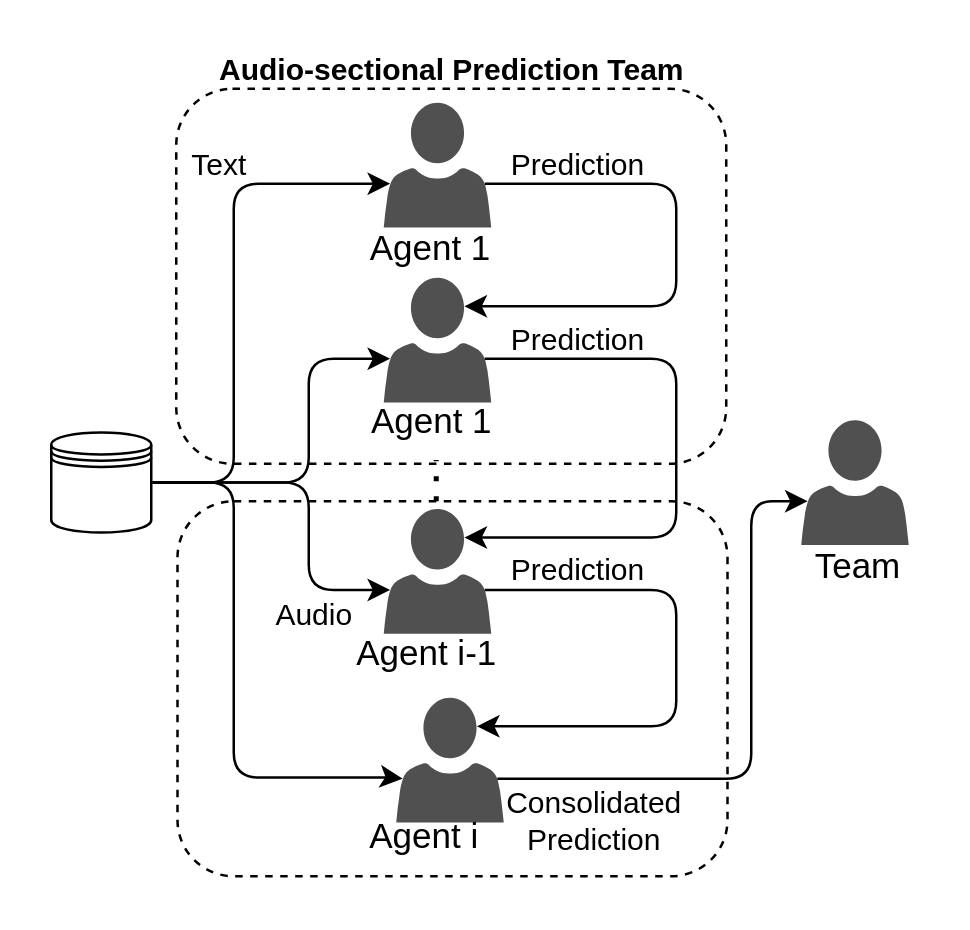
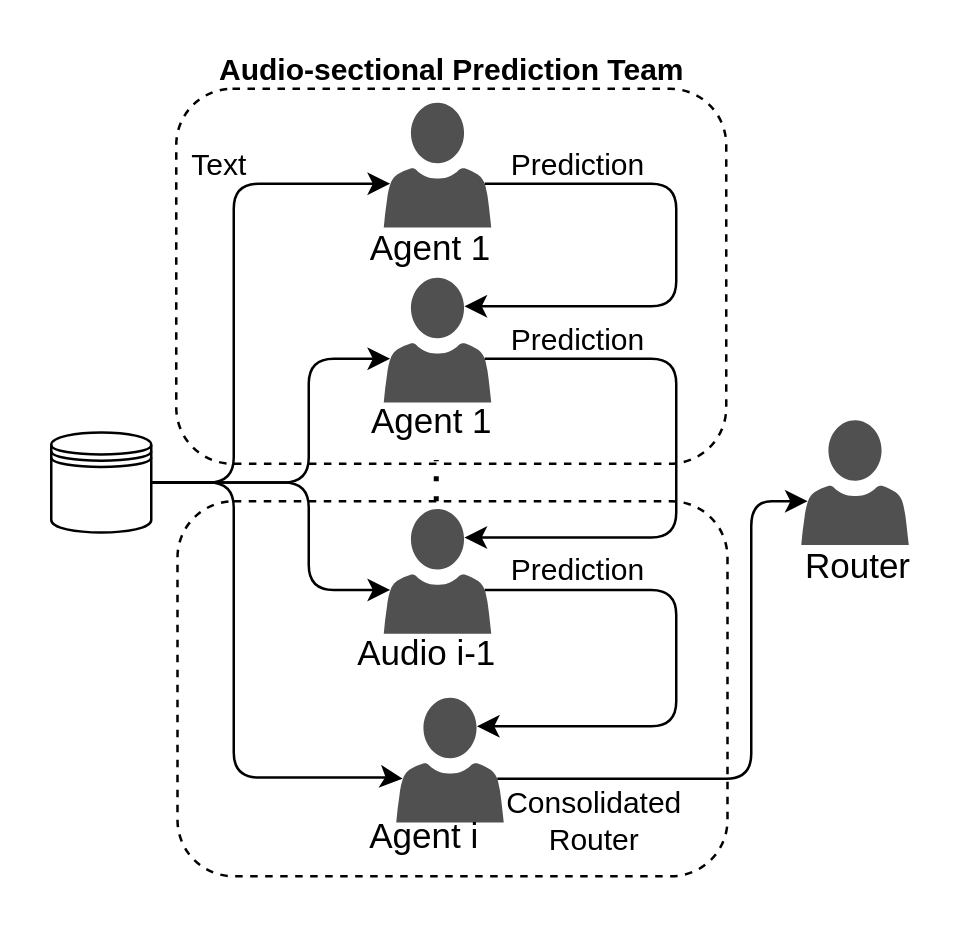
  <mxCell id="0" />
  <mxCell id="1" parent="0" />
  <mxCell id="2" value="" style="rounded=1;whiteSpace=wrap;html=1;dashed=1;strokeWidth=1;" vertex="1" parent="1"><mxGeometry x="70.5" y="200" width="220" height="150" as="geometry" /></mxCell>
  <mxCell id="3" value="" style="rounded=1;whiteSpace=wrap;html=1;dashed=1;strokeWidth=1;" vertex="1" parent="1"><mxGeometry x="70" y="35" width="220" height="150" as="geometry" /></mxCell>
  <mxCell id="4" value="Audio-sectional Prediction Team" style="text;html=1;strokeColor=none;fillColor=none;align=center;verticalAlign=middle;whiteSpace=wrap;rounded=0;fontSize=12;fontStyle=1" vertex="1" parent="1"><mxGeometry x="83" y="20" width="195" height="15" as="geometry" /></mxCell>
  <mxCell id="5" value="" style="sketch=0;pointerEvents=1;shadow=0;dashed=0;html=1;strokeColor=none;labelPosition=center;verticalLabelPosition=bottom;verticalAlign=top;align=center;fillColor=#505050;shape=mxgraph.mscae.intune.account_portal" vertex="1" parent="1"><mxGeometry x="153" y="40.5" width="43" height="50" as="geometry" /></mxCell>
  <mxCell id="6" value="" style="sketch=0;pointerEvents=1;shadow=0;dashed=0;html=1;strokeColor=none;labelPosition=center;verticalLabelPosition=bottom;verticalAlign=top;align=center;fillColor=#505050;shape=mxgraph.mscae.intune.account_portal" vertex="1" parent="1"><mxGeometry x="153" y="110.5" width="43" height="50" as="geometry" /></mxCell>
  <mxCell id="7" value="" style="sketch=0;pointerEvents=1;shadow=0;dashed=0;html=1;strokeColor=none;labelPosition=center;verticalLabelPosition=bottom;verticalAlign=top;align=center;fillColor=#505050;shape=mxgraph.mscae.intune.account_portal" vertex="1" parent="1"><mxGeometry x="158" y="278.5" width="43" height="50" as="geometry" /></mxCell>
  <mxCell id="8" value="Agent 1" style="text;html=1;strokeColor=none;fillColor=none;align=center;verticalAlign=middle;whiteSpace=wrap;rounded=0;fontSize=14;" vertex="1" parent="1"><mxGeometry x="137.12" y="98" width="70" as="geometry" /></mxCell>
  <mxCell id="9" value="Agent 1" style="text;html=1;strokeColor=none;fillColor=none;align=center;verticalAlign=middle;whiteSpace=wrap;rounded=0;fontSize=14;" vertex="1" parent="1"><mxGeometry x="139.5" y="163" width="65.25" height="10" as="geometry" /></mxCell>
  <mxCell id="10" value="Agent i" style="text;html=1;strokeColor=none;fillColor=none;align=center;verticalAlign=middle;whiteSpace=wrap;rounded=0;fontSize=14;" vertex="1" parent="1"><mxGeometry x="143.25" y="328.5" width="52.75" height="10" as="geometry" /></mxCell>
  <mxCell id="11" value="" style="shape=datastore;whiteSpace=wrap;html=1;" vertex="1" parent="1"><mxGeometry x="20" y="172.5" width="40" height="40" as="geometry" /></mxCell>
  <mxCell id="12" style="edgeStyle=orthogonalEdgeStyle;rounded=1;orthogonalLoop=1;jettySize=auto;html=1;exitX=1;exitY=0.5;exitDx=0;exitDy=0;entryX=0.06;entryY=0.65;entryDx=0;entryDy=0;entryPerimeter=0;curved=0;" edge="1" parent="1" source="11" target="5"><mxGeometry relative="1" as="geometry"><Array as="points"><mxPoint x="93" y="192.5" /><mxPoint x="93" y="73.5" /><mxPoint x="156" y="73.5" /></Array></mxGeometry></mxCell>
  <mxCell id="13" style="edgeStyle=orthogonalEdgeStyle;rounded=1;orthogonalLoop=1;jettySize=auto;html=1;exitX=1;exitY=0.5;exitDx=0;exitDy=0;entryX=0.06;entryY=0.65;entryDx=0;entryDy=0;entryPerimeter=0;curved=0;" edge="1" parent="1" source="11" target="6"><mxGeometry relative="1" as="geometry"><Array as="points"><mxPoint x="123" y="192.5" /><mxPoint x="123" y="143.5" /></Array></mxGeometry></mxCell>
  <mxCell id="14" style="edgeStyle=orthogonalEdgeStyle;rounded=1;orthogonalLoop=1;jettySize=auto;html=1;exitX=1;exitY=0.5;exitDx=0;exitDy=0;entryX=0.06;entryY=0.65;entryDx=0;entryDy=0;entryPerimeter=0;curved=0;" edge="1" parent="1" source="11" target="7"><mxGeometry relative="1" as="geometry"><Array as="points"><mxPoint x="93" y="192.5" /><mxPoint x="93" y="310.5" /><mxPoint x="156" y="310.5" /></Array></mxGeometry></mxCell>
  <mxCell id="15" value="Text" style="text;html=1;strokeColor=none;fillColor=none;align=center;verticalAlign=middle;whiteSpace=wrap;rounded=0;fontSize=12;" vertex="1" parent="1"><mxGeometry x="74.5" y="58" width="25" height="15" as="geometry" /></mxCell>
  <mxCell id="16" value="" style="sketch=0;pointerEvents=1;shadow=0;dashed=0;html=1;strokeColor=none;labelPosition=center;verticalLabelPosition=bottom;verticalAlign=top;align=center;fillColor=#505050;shape=mxgraph.mscae.intune.account_portal" vertex="1" parent="1"><mxGeometry x="153" y="203" width="43" height="50" as="geometry" /></mxCell>
- <mxCell id="17" value="Agent i-1" style="text;html=1;strokeColor=none;fillColor=none;align=center;verticalAlign=middle;whiteSpace=wrap;rounded=0;fontSize=14;" vertex="1" parent="1"><mxGeometry x="137.75" y="255.5" width="65.25" height="10" as="geometry" /></mxCell>
- <mxCell id="18" value="Audio" style="text;html=1;strokeColor=none;fillColor=none;align=center;verticalAlign=middle;whiteSpace=wrap;rounded=0;fontSize=12;" vertex="1" parent="1"><mxGeometry x="112.75" y="238" width="25" height="15" as="geometry" /></mxCell>
+ <mxCell id="17" value="Audio i-1" style="text;html=1;strokeColor=none;fillColor=none;align=center;verticalAlign=middle;whiteSpace=wrap;rounded=0;fontSize=14;" vertex="1" parent="1"><mxGeometry x="137.75" y="255.5" width="65.25" height="10" as="geometry" /></mxCell>
  <mxCell id="19" style="edgeStyle=orthogonalEdgeStyle;rounded=1;orthogonalLoop=1;jettySize=auto;html=1;exitX=1;exitY=0.5;exitDx=0;exitDy=0;entryX=0.06;entryY=0.65;entryDx=0;entryDy=0;entryPerimeter=0;curved=0;" edge="1" parent="1" source="11" target="16"><mxGeometry relative="1" as="geometry"><Array as="points"><mxPoint x="123" y="192.5" /><mxPoint x="123" y="235.5" /></Array></mxGeometry></mxCell>
  <mxCell id="20" style="edgeStyle=orthogonalEdgeStyle;rounded=1;orthogonalLoop=1;jettySize=auto;html=1;exitX=0.94;exitY=0.65;exitDx=0;exitDy=0;exitPerimeter=0;entryX=0.75;entryY=0.23;entryDx=0;entryDy=0;entryPerimeter=0;curved=0;" edge="1" parent="1" source="5" target="6"><mxGeometry relative="1" as="geometry"><Array as="points"><mxPoint x="270" y="73" /><mxPoint x="270" y="122" /></Array></mxGeometry></mxCell>
  <mxCell id="21" style="edgeStyle=orthogonalEdgeStyle;rounded=1;orthogonalLoop=1;jettySize=auto;html=1;exitX=0.94;exitY=0.65;exitDx=0;exitDy=0;exitPerimeter=0;entryX=0.75;entryY=0.23;entryDx=0;entryDy=0;entryPerimeter=0;curved=0;" edge="1" parent="1" source="6" target="16"><mxGeometry relative="1" as="geometry"><Array as="points"><mxPoint x="270" y="143" /><mxPoint x="270" y="215" /></Array></mxGeometry></mxCell>
  <mxCell id="22" style="edgeStyle=orthogonalEdgeStyle;rounded=1;orthogonalLoop=1;jettySize=auto;html=1;exitX=0.94;exitY=0.65;exitDx=0;exitDy=0;exitPerimeter=0;entryX=0.75;entryY=0.23;entryDx=0;entryDy=0;entryPerimeter=0;curved=0;" edge="1" parent="1" source="16" target="7"><mxGeometry relative="1" as="geometry"><Array as="points"><mxPoint x="270" y="236" /><mxPoint x="270" y="290" /></Array></mxGeometry></mxCell>
  <mxCell id="23" value="Prediction" style="text;html=1;strokeColor=none;fillColor=none;align=center;verticalAlign=middle;whiteSpace=wrap;rounded=0;fontSize=12;" vertex="1" parent="1"><mxGeometry x="196" y="63" width="70" height="5" as="geometry" /></mxCell>
  <mxCell id="24" value="" style="sketch=0;pointerEvents=1;shadow=0;dashed=0;html=1;strokeColor=none;labelPosition=center;verticalLabelPosition=bottom;verticalAlign=top;align=center;fillColor=#505050;shape=mxgraph.mscae.intune.account_portal;fontColor=#ffffff;" vertex="1" parent="1"><mxGeometry x="320" y="167.5" width="43" height="50" as="geometry" /></mxCell>
- <mxCell id="25" value="Team" style="text;html=1;strokeColor=none;fillColor=none;align=center;verticalAlign=middle;whiteSpace=wrap;rounded=0;fontSize=14;" vertex="1" parent="1"><mxGeometry x="320" y="220.5" width="45.5" height="10" as="geometry" /></mxCell>
+ <mxCell id="25" value="Router" style="text;html=1;strokeColor=none;fillColor=none;align=center;verticalAlign=middle;whiteSpace=wrap;rounded=0;fontSize=14;" vertex="1" parent="1"><mxGeometry x="320" y="220.5" width="45.5" height="10" as="geometry" /></mxCell>
  <mxCell id="26" style="edgeStyle=orthogonalEdgeStyle;rounded=1;orthogonalLoop=1;jettySize=auto;html=1;exitX=0.94;exitY=0.65;exitDx=0;exitDy=0;exitPerimeter=0;entryX=0.06;entryY=0.65;entryDx=0;entryDy=0;entryPerimeter=0;curved=0;" edge="1" parent="1" source="7" target="24"><mxGeometry relative="1" as="geometry"><Array as="points"><mxPoint x="300" y="311" /><mxPoint x="300" y="200" /></Array></mxGeometry></mxCell>
- <mxCell id="27" value="Consolidated&lt;br&gt;Prediction" style="text;html=1;strokeColor=none;fillColor=none;align=center;verticalAlign=middle;whiteSpace=wrap;rounded=0;fontSize=12;" vertex="1" parent="1"><mxGeometry x="194.25" y="325.5" width="87" height="5" as="geometry" /></mxCell>
+ <mxCell id="27" value="Consolidated&lt;br&gt;Router" style="text;html=1;strokeColor=none;fillColor=none;align=center;verticalAlign=middle;whiteSpace=wrap;rounded=0;fontSize=12;" vertex="1" parent="1"><mxGeometry x="194.25" y="325.5" width="87" height="5" as="geometry" /></mxCell>
  <mxCell id="28" value="Prediction" style="text;html=1;strokeColor=none;fillColor=none;align=center;verticalAlign=middle;whiteSpace=wrap;rounded=0;fontSize=12;" vertex="1" parent="1"><mxGeometry x="196" y="133" width="70" height="5" as="geometry" /></mxCell>
  <mxCell id="29" value="Prediction" style="text;html=1;strokeColor=none;fillColor=none;align=center;verticalAlign=middle;whiteSpace=wrap;rounded=0;fontSize=12;" vertex="1" parent="1"><mxGeometry x="196" y="225.5" width="70" height="5" as="geometry" /></mxCell>
  <mxCell id="30" value="" style="endArrow=none;dashed=1;html=1;dashPattern=1 3;strokeWidth=2;rounded=0;" edge="1" parent="1"><mxGeometry width="50" height="50" relative="1" as="geometry"><mxPoint x="174" y="200" as="sourcePoint" /><mxPoint x="174" y="183.5" as="targetPoint" /></mxGeometry></mxCell>
